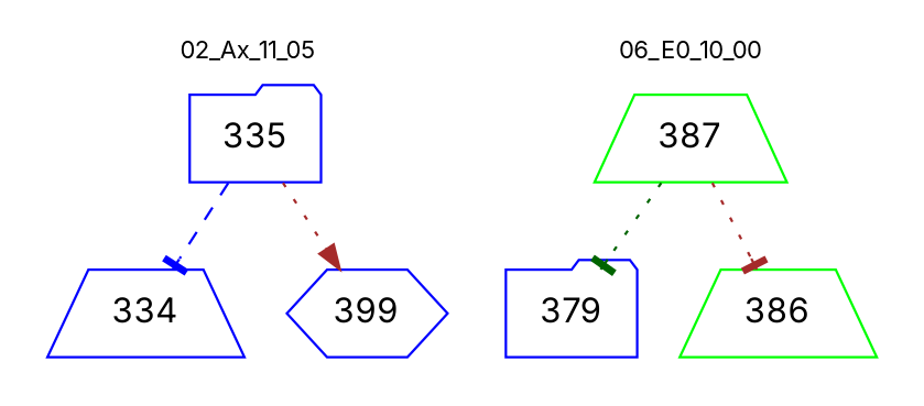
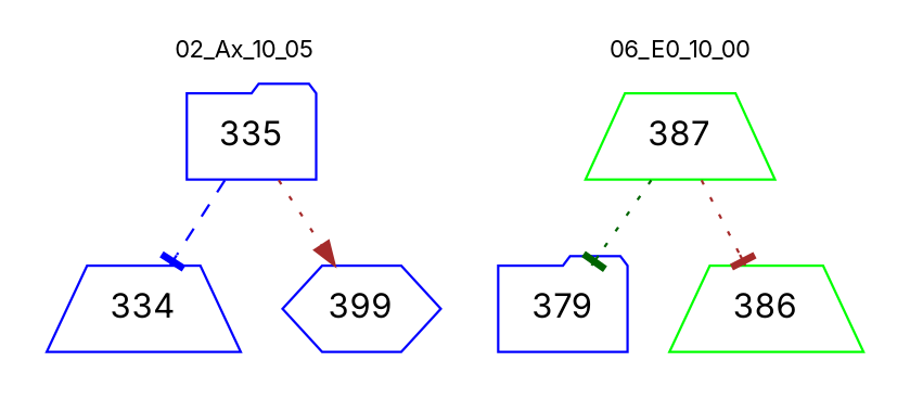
  digraph {
    fontname=Inter
    node [color=blue fontname=Inter shape=trapezium]
    edge [arrowhead=tee color=brown fontname=Inter style=dotted]
    n1 [label=335 shape=folder]
    n2 [label=334]
    n3 [label=399 shape=hexagon]
    n4 [color=green label=387]
    n5 [label=379 shape=folder]
    n6 [color=green label=386]
    subgraph cluster_1 {
      color=white
      fontsize=10
-     label="02_Ax_11_05"
+     label="02_Ax_10_05"
      n1
      n2
      n3
    }
    subgraph cluster_2 {
      color=white
      fontsize=10
      label="06_E0_10_00"
      n4
      n5
      n6
    }
    n1 -> n2 [color=blue style=dashed]
    n1 -> n3 [arrowhead=normal]
    n4 -> n5 [color=darkgreen]
    n4 -> n6
  }
